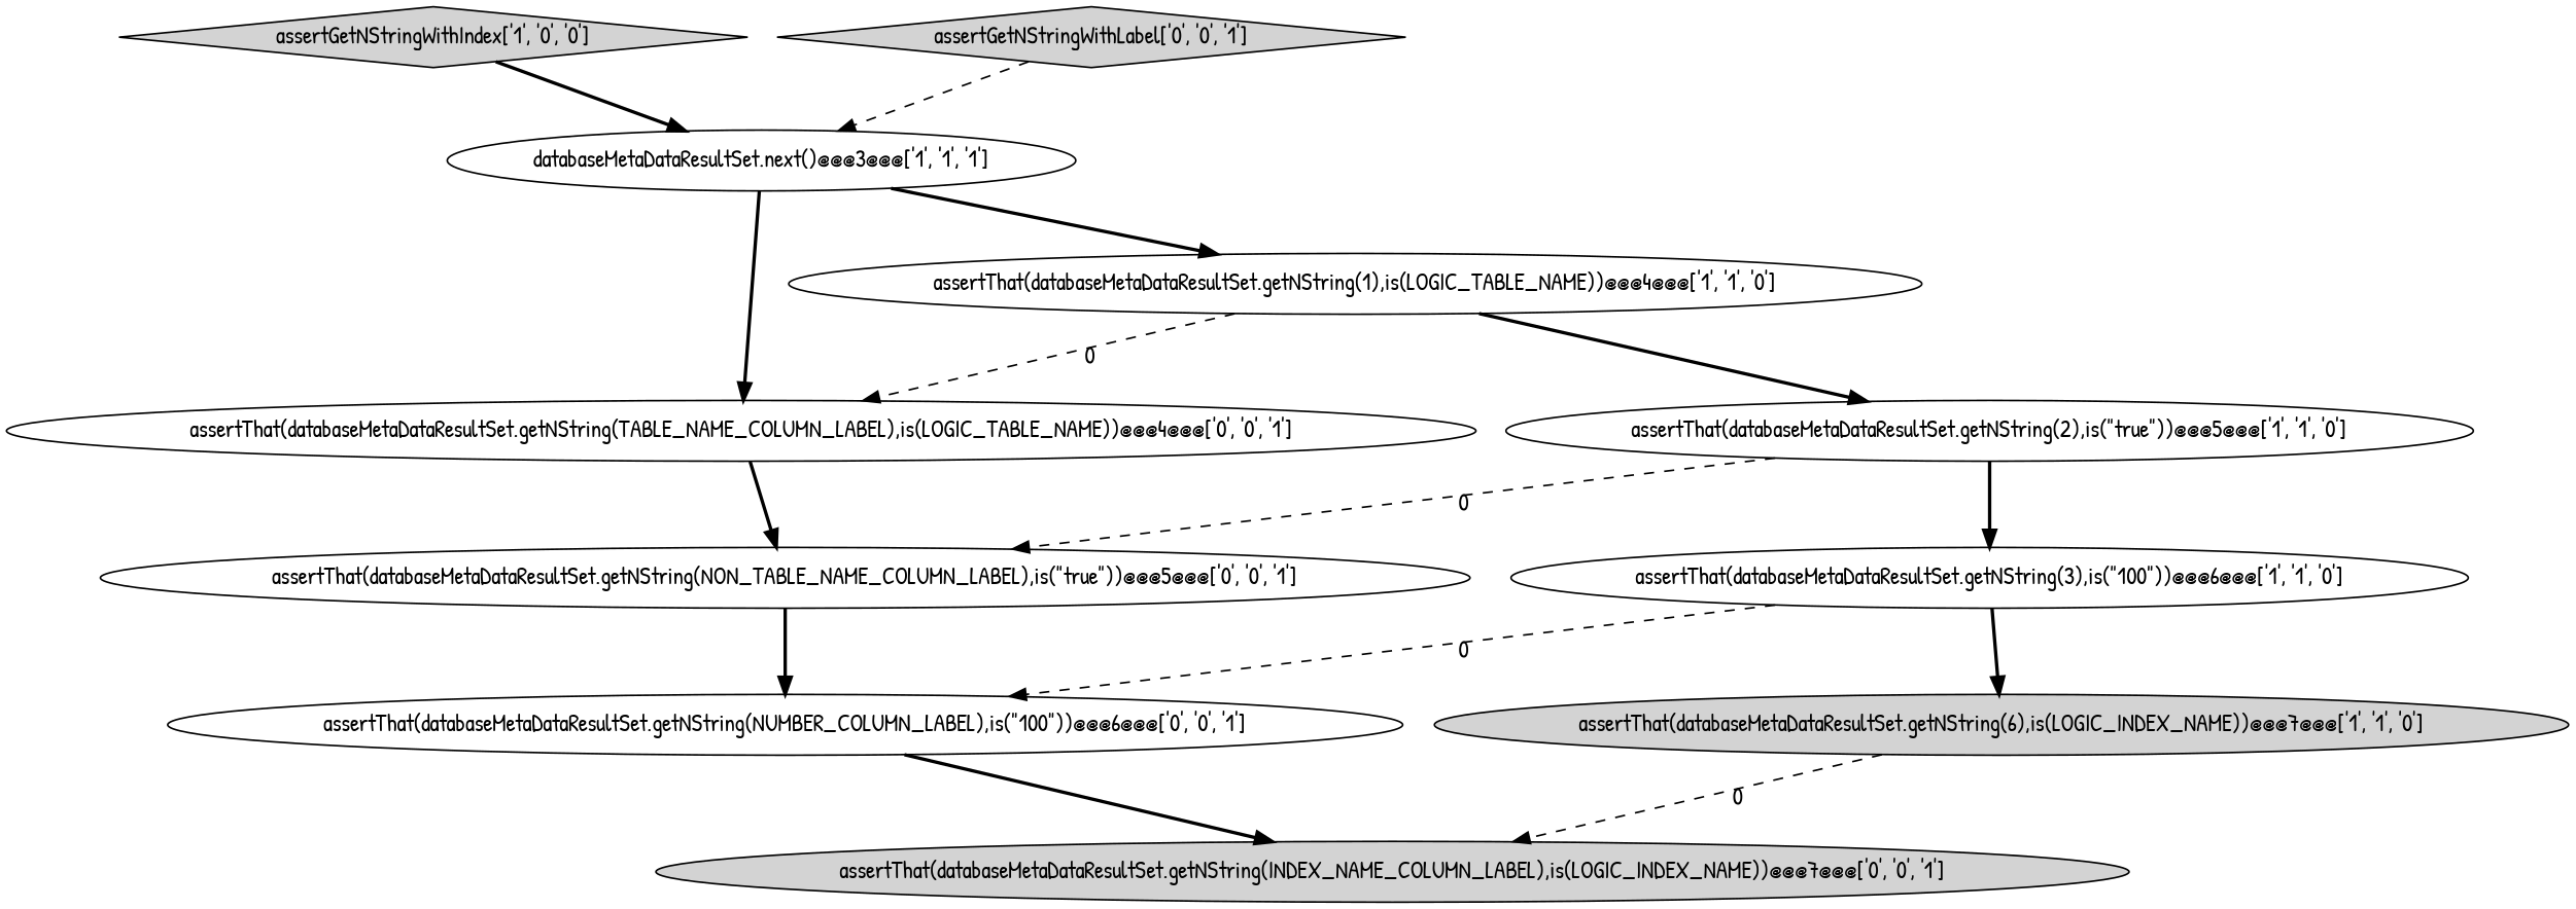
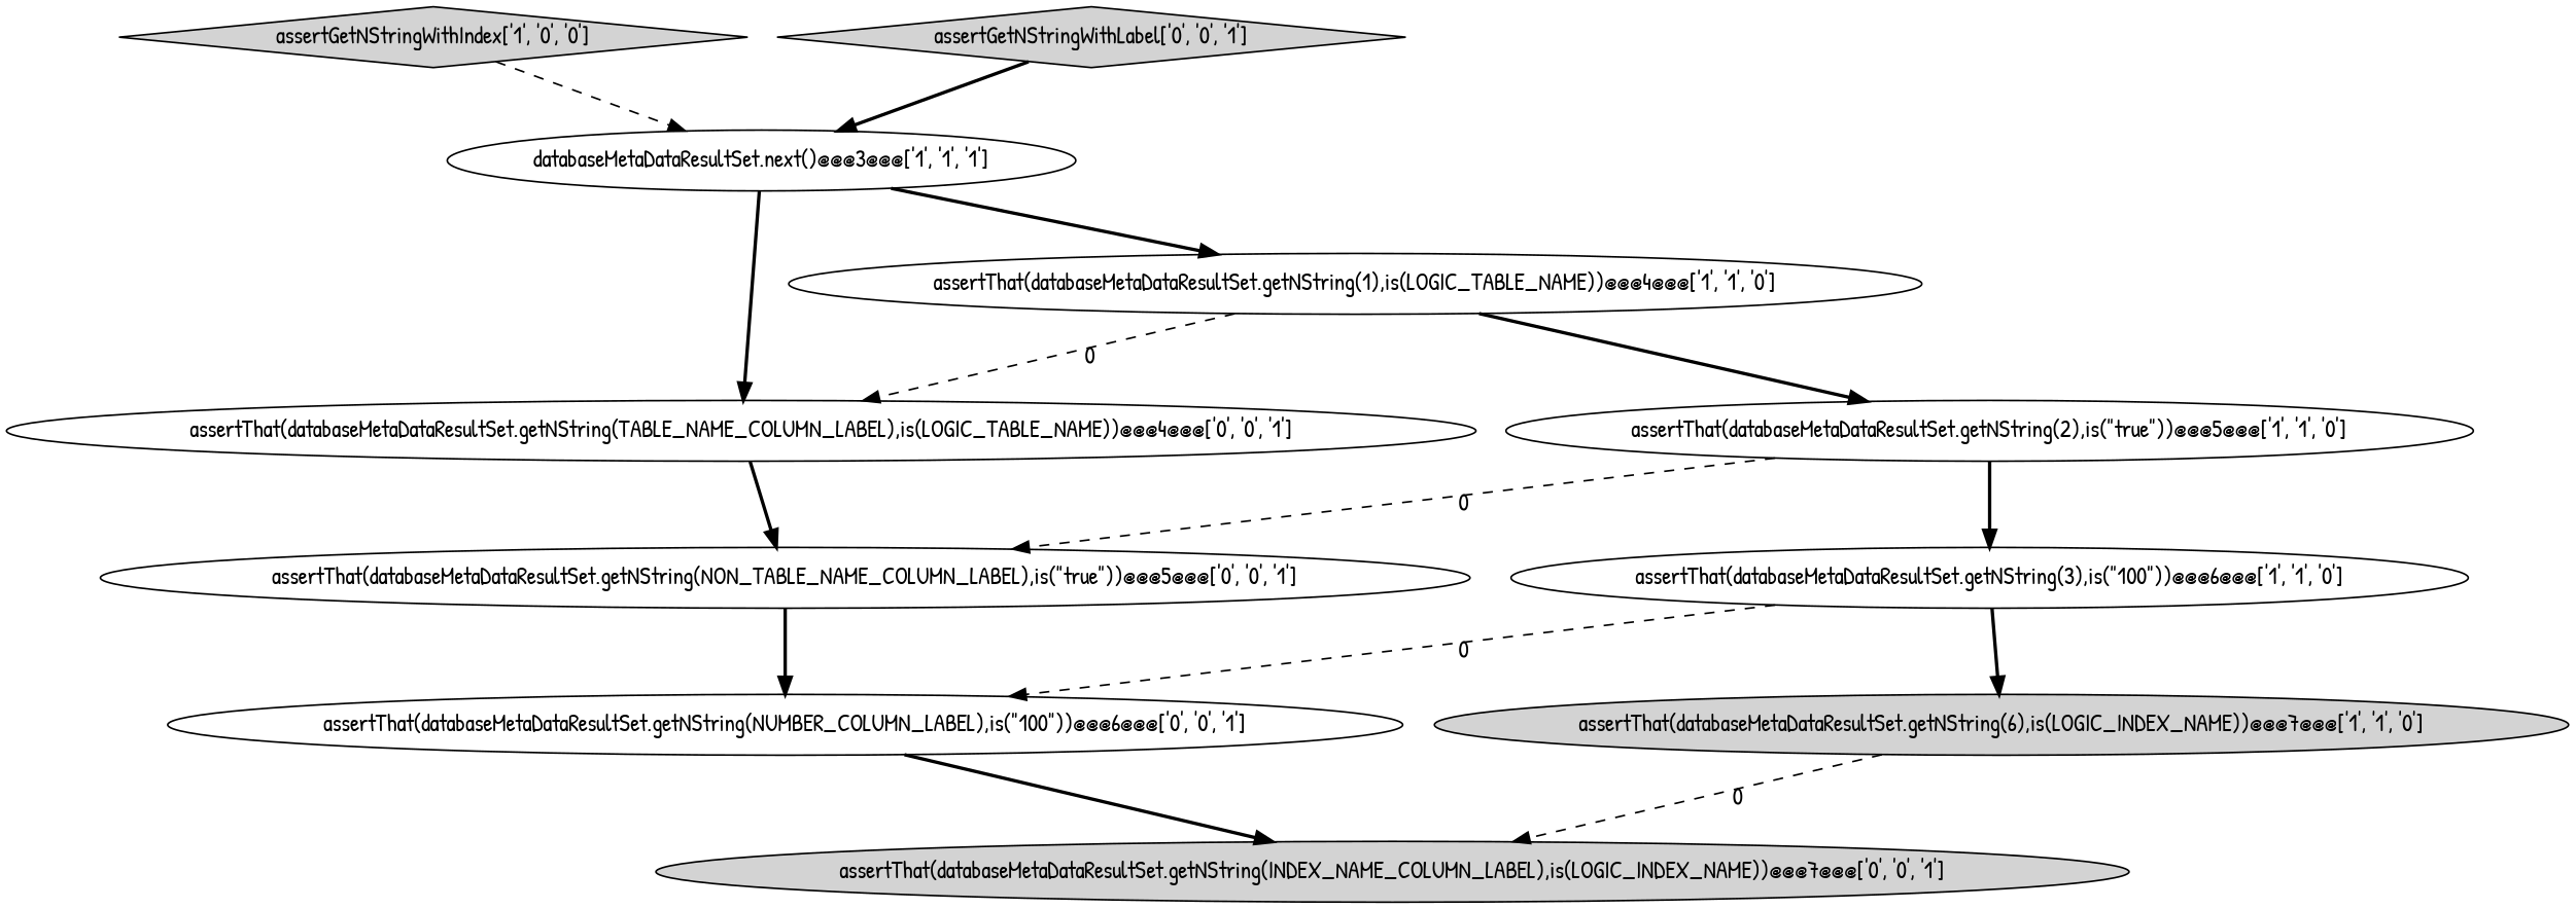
  digraph {
    fontname="Patrick Hand"
    node [fillcolor=white fontname="Patrick Hand" shape=ellipse style=filled]
    edge [fontname="Patrick Hand" style=bold]
    n1 [label="databaseMetaDataResultSet.next()@@@3@@@['1', '1', '1']"]
    n2 [label="assertThat(databaseMetaDataResultSet.getNString(1),is(LOGIC_TABLE_NAME))@@@4@@@['1', '1', '0']"]
    n3 [label="assertThat(databaseMetaDataResultSet.getNString(TABLE_NAME_COLUMN_LABEL),is(LOGIC_TABLE_NAME))@@@4@@@['0', '0', '1']"]
    n4 [label="assertThat(databaseMetaDataResultSet.getNString(2),is(\"true\"))@@@5@@@['1', '1', '0']"]
    n5 [label="assertThat(databaseMetaDataResultSet.getNString(NON_TABLE_NAME_COLUMN_LABEL),is(\"true\"))@@@5@@@['0', '0', '1']"]
    n6 [label="assertThat(databaseMetaDataResultSet.getNString(3),is(\"100\"))@@@6@@@['1', '1', '0']"]
    n7 [label="assertThat(databaseMetaDataResultSet.getNString(NUMBER_COLUMN_LABEL),is(\"100\"))@@@6@@@['0', '0', '1']"]
    n8 [fillcolor=lightgray label="assertThat(databaseMetaDataResultSet.getNString(6),is(LOGIC_INDEX_NAME))@@@7@@@['1', '1', '0']"]
    n9 [fillcolor=lightgray label="assertThat(databaseMetaDataResultSet.getNString(INDEX_NAME_COLUMN_LABEL),is(LOGIC_INDEX_NAME))@@@7@@@['0', '0', '1']"]
    n10 [fillcolor=lightgray label="assertGetNStringWithIndex['1', '0', '0']" shape=diamond]
    n11 [fillcolor=lightgray label="assertGetNStringWithLabel['0', '0', '1']" shape=diamond]
    n1 -> n2
    n1 -> n3
    n2 -> n3 [label=0 style=dashed]
    n2 -> n4
    n3 -> n5
    n4 -> n5 [label=0 style=dashed]
    n4 -> n6
    n5 -> n7
    n6 -> n7 [label=0 style=dashed]
    n6 -> n8
    n7 -> n9
    n8 -> n9 [label=0 style=dashed]
-   n10 -> n1
-   n11 -> n1 [style=dashed]
+   n10 -> n1 [style=dashed]
+   n11 -> n1
  }
